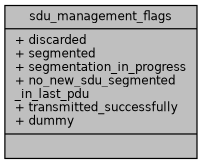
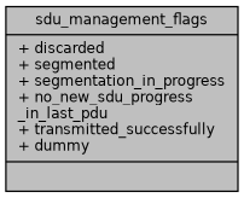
  digraph {
    fontname="DejaVu Sans"
-   n1 [color=black fillcolor=grey75 fontcolor=black fontname="DejaVu Sans" fontsize=10 height=0.2 label="{sdu_management_flags\n|+ discarded\l+ segmented\l+ segmentation_in_progress\l+ no_new_sdu_segmented\l_in_last_pdu\l+ transmitted_successfully\l+ dummy\l|}" shape=record style=filled width=0.4]
+   n1 [color=black fillcolor=grey75 fontcolor=black fontname="DejaVu Sans" fontsize=10 height=0.2 label="{sdu_management_flags\n|+ discarded\l+ segmented\l+ segmentation_in_progress\l+ no_new_sdu_progress\l_in_last_pdu\l+ transmitted_successfully\l+ dummy\l|}" shape=record style=filled width=0.4]
  }
